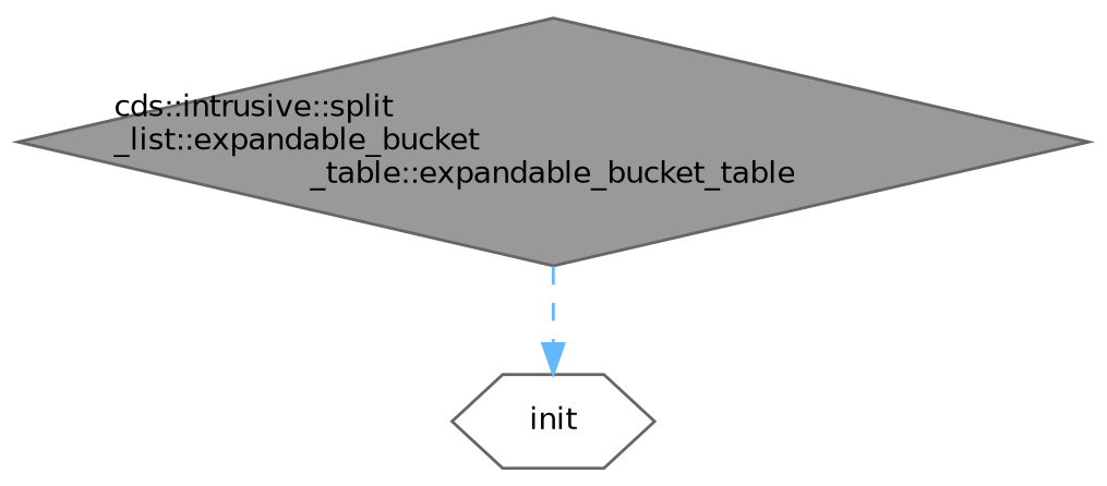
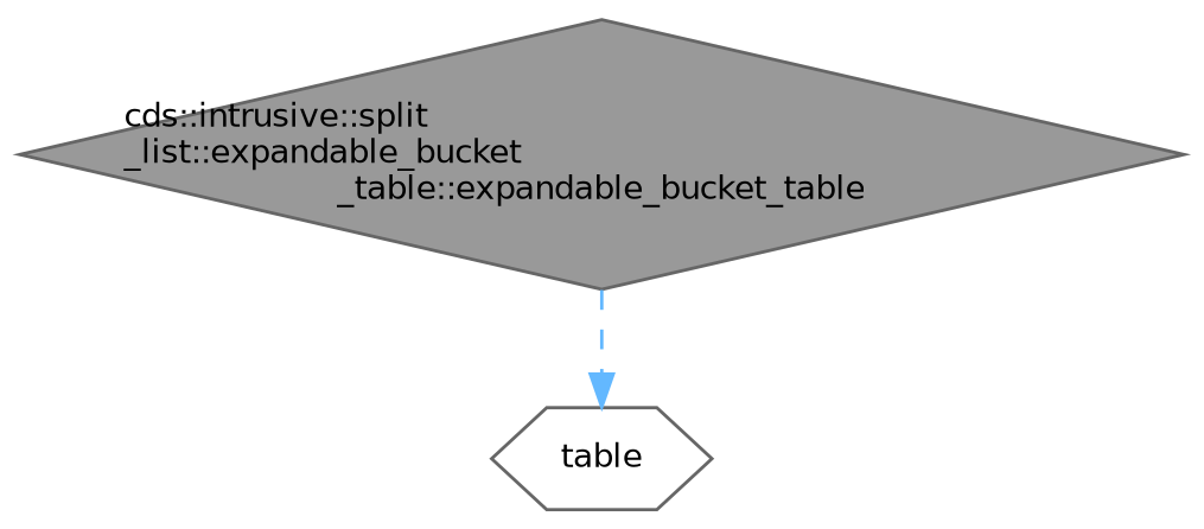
  digraph {
    rankdir=TB
    fontname="DejaVu Sans"
    node [fontname="DejaVu Sans" fontsize=10 style=filled]
    n1 [color=gray40 fillcolor=grey60 fontcolor=black height=0.2 label="cds::intrusive::split\l_list::expandable_bucket\l_table::expandable_bucket_table" shape=diamond width=0.4]
-   n2 [color=grey40 fillcolor=white height=0.2 label=init shape=hexagon width=0.4]
+   n2 [color=grey40 fillcolor=white height=0.2 label=table shape=hexagon width=0.4]
    n1 -> n2 [color=steelblue1 fontname="DejaVu Sans" fontsize=10 labelfontname=Helvetica labelfontsize=10 style=dashed arrowhead=normal]
  }
